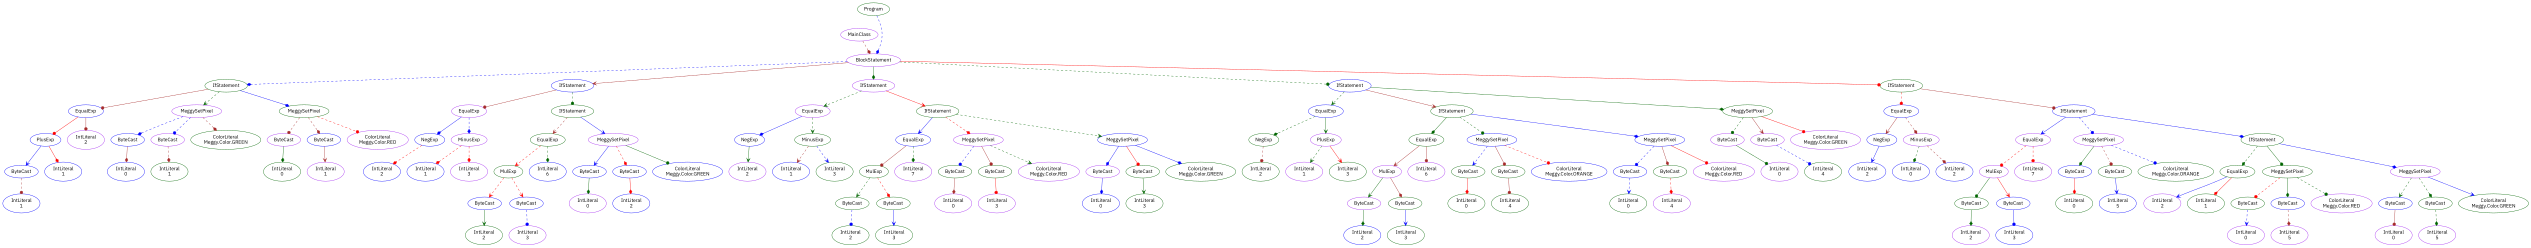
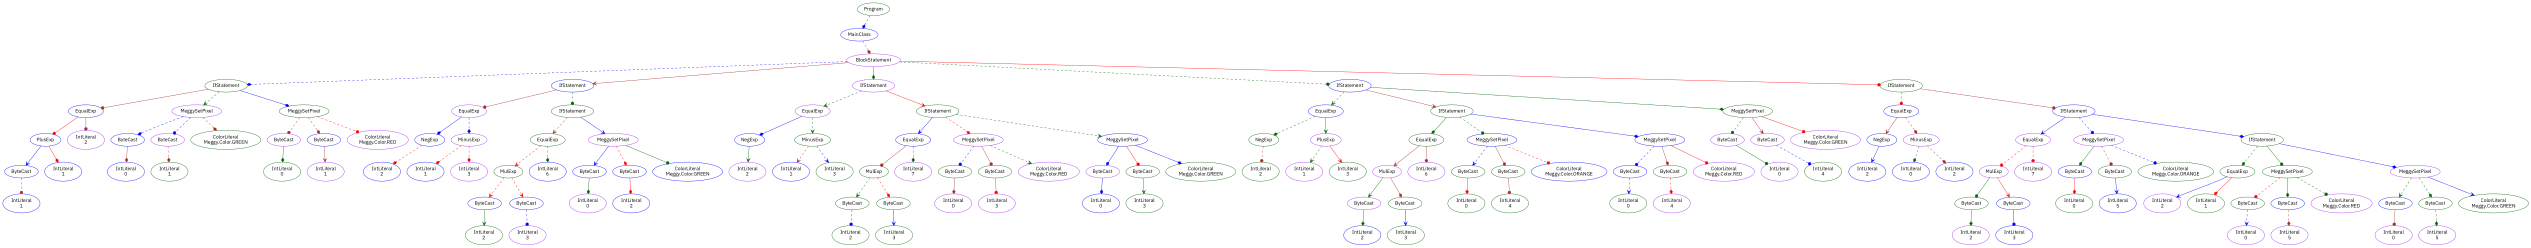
  digraph {
    fontname="IBM Plex Sans"
    node [color=darkgreen fontname="IBM Plex Sans"]
    edge [arrowhead=diamond color=darkgreen fontname="IBM Plex Sans" style=solid]
    n1 [label=Program]
-   n2 [color=purple label=MainClass]
+   n2 [color=blue label=MainClass]
    n3 [color=purple label=BlockStatement]
    n4 [label=IfStatement]
    n5 [color=blue label=IfStatement]
    n6 [color=purple label=IfStatement]
    n7 [color=blue label=IfStatement]
    n8 [label=IfStatement]
    n9 [color=blue label=EqualExp]
    n10 [color=purple label=MeggySetPixel]
    n11 [label=MeggySetPixel]
    n12 [color=purple label=EqualExp]
    n13 [label=IfStatement]
    n14 [color=purple label=EqualExp]
    n15 [label=IfStatement]
    n16 [color=blue label=EqualExp]
    n17 [label=IfStatement]
    n18 [label=MeggySetPixel]
    n19 [color=blue label=EqualExp]
    n20 [color=blue label=IfStatement]
    n21 [color=blue label=PlusExp]
    n22 [color=purple label="IntLiteral\n2"]
    n23 [color=blue label=ByteCast]
    n24 [color=purple label=ByteCast]
    n25 [label="ColorLiteral\nMeggy.Color.GREEN"]
    n26 [color=purple label=ByteCast]
    n27 [color=blue label=ByteCast]
    n28 [color=purple label="ColorLiteral\nMeggy.Color.RED"]
    n29 [color=blue label=ByteCast]
    n30 [color=blue label="IntLiteral\n1"]
    n31 [color=blue label="IntLiteral\n1"]
    n32 [color=blue label="IntLiteral\n0"]
    n33 [label="IntLiteral\n1"]
    n34 [label="IntLiteral\n0"]
    n35 [color=purple label="IntLiteral\n1"]
    n36 [color=blue label=NegExp]
    n37 [color=purple label=MinusExp]
    n38 [label=EqualExp]
    n39 [color=purple label=MeggySetPixel]
    n40 [color=blue label="IntLiteral\n2"]
    n41 [color=blue label="IntLiteral\n1"]
    n42 [color=purple label="IntLiteral\n3"]
    n43 [label=MulExp]
    n44 [color=blue label="IntLiteral\n6"]
    n45 [color=blue label=ByteCast]
    n46 [color=blue label=ByteCast]
    n47 [color=blue label="ColorLiteral\nMeggy.Color.GREEN"]
    n48 [color=blue label=ByteCast]
    n49 [color=blue label=ByteCast]
    n50 [label="IntLiteral\n2"]
    n51 [color=purple label="IntLiteral\n3"]
    n52 [color=purple label="IntLiteral\n0"]
    n53 [color=blue label="IntLiteral\n2"]
    n54 [color=blue label=NegExp]
    n55 [label=MinusExp]
    n56 [color=blue label=EqualExp]
    n57 [color=purple label=MeggySetPixel]
    n58 [color=blue label=MeggySetPixel]
    n59 [color=purple label="IntLiteral\n2"]
    n60 [color=blue label="IntLiteral\n1"]
    n61 [label="IntLiteral\n3"]
    n62 [label=MulExp]
    n63 [color=purple label="IntLiteral\n7"]
    n64 [label=ByteCast]
    n65 [label=ByteCast]
    n66 [color=purple label="ColorLiteral\nMeggy.Color.RED"]
    n67 [color=purple label=ByteCast]
    n68 [label=ByteCast]
    n69 [label="ColorLiteral\nMeggy.Color.GREEN"]
    n70 [label=ByteCast]
    n71 [label=ByteCast]
    n72 [label="IntLiteral\n2"]
    n73 [label="IntLiteral\n3"]
    n74 [color=purple label="IntLiteral\n0"]
    n75 [color=purple label="IntLiteral\n3"]
    n76 [color=blue label="IntLiteral\n0"]
    n77 [label="IntLiteral\n3"]
    n78 [label=NegExp]
    n79 [color=purple label=PlusExp]
    n80 [label=EqualExp]
    n81 [color=blue label=MeggySetPixel]
    n82 [color=blue label=MeggySetPixel]
    n83 [color=purple label=ByteCast]
    n84 [color=purple label=ByteCast]
    n85 [color=purple label="ColorLiteral\nMeggy.Color.GREEN"]
    n86 [label="IntLiteral\n2"]
    n87 [color=purple label="IntLiteral\n1"]
    n88 [label="IntLiteral\n3"]
    n89 [color=purple label=MulExp]
    n90 [color=purple label="IntLiteral\n6"]
    n91 [label=ByteCast]
    n92 [label=ByteCast]
    n93 [color=blue label="ColorLiteral\nMeggy.Color.ORANGE"]
    n94 [color=blue label=ByteCast]
    n95 [label=ByteCast]
    n96 [color=purple label="ColorLiteral\nMeggy.Color.RED"]
    n97 [color=purple label=ByteCast]
    n98 [label=ByteCast]
    n99 [color=blue label="IntLiteral\n2"]
    n100 [label="IntLiteral\n3"]
    n101 [label="IntLiteral\n0"]
    n102 [label="IntLiteral\n4"]
    n103 [label="IntLiteral\n0"]
    n104 [color=purple label="IntLiteral\n4"]
    n105 [color=purple label="IntLiteral\n0"]
    n106 [label="IntLiteral\n4"]
    n107 [color=blue label=NegExp]
    n108 [color=purple label=MinusExp]
    n109 [color=purple label=EqualExp]
    n110 [color=purple label=MeggySetPixel]
    n111 [label=IfStatement]
    n112 [color=blue label="IntLiteral\n2"]
    n113 [color=blue label="IntLiteral\n0"]
    n114 [color=blue label="IntLiteral\n2"]
    n115 [color=purple label=MulExp]
    n116 [color=purple label="IntLiteral\n7"]
    n117 [color=blue label=ByteCast]
    n118 [label=ByteCast]
    n119 [label="ColorLiteral\nMeggy.Color.ORANGE"]
    n120 [label=EqualExp]
    n121 [label=MeggySetPixel]
    n122 [color=purple label=MeggySetPixel]
    n123 [label=ByteCast]
    n124 [color=blue label=ByteCast]
    n125 [color=purple label="IntLiteral\n2"]
    n126 [color=blue label="IntLiteral\n3"]
    n127 [label="IntLiteral\n0"]
    n128 [color=blue label="IntLiteral\n5"]
    n129 [color=purple label="IntLiteral\n2"]
    n130 [label="IntLiteral\n1"]
    n131 [label=ByteCast]
    n132 [color=blue label=ByteCast]
    n133 [color=purple label="ColorLiteral\nMeggy.Color.RED"]
    n134 [color=blue label=ByteCast]
    n135 [label=ByteCast]
    n136 [label="ColorLiteral\nMeggy.Color.GREEN"]
    n137 [color=purple label="IntLiteral\n0"]
    n138 [color=purple label="IntLiteral\n5"]
    n139 [color=purple label="IntLiteral\n0"]
    n140 [color=purple label="IntLiteral\n5"]
-   n1 -> n3 [color=blue style=dashed]
+   n1 -> n2 [color=blue style=dashed]
    n2 -> n3 [color=brown style=dashed]
    n3 -> n4 [color=blue style=dashed]
    n3 -> n5 [arrowhead=vee color=brown]
    n3 -> n6
    n3 -> n7 [arrowhead=dot style=dashed]
    n3 -> n8 [arrowhead=dot color=red]
    n4 -> n9 [arrowhead=dot color=brown]
    n4 -> n10 [arrowhead=vee style=dashed]
    n4 -> n11 [color=blue]
    n5 -> n12 [arrowhead=dot color=brown]
    n5 -> n13 [arrowhead=dot style=dashed]
    n6 -> n14 [arrowhead=vee style=dashed]
    n6 -> n15 [arrowhead=vee color=red]
    n7 -> n16 [arrowhead=vee style=dashed]
    n7 -> n17 [arrowhead=vee color=brown]
    n7 -> n18
    n8 -> n19 [arrowhead=dot color=red style=dashed]
    n8 -> n20 [arrowhead=dot color=brown]
    n9 -> n21 [arrowhead=dot color=red]
    n9 -> n22 [arrowhead=dot color=brown]
    n10 -> n23 [color=blue style=dashed]
    n10 -> n24 [arrowhead=dot color=blue style=dashed]
    n10 -> n25 [color=brown style=dashed]
    n11 -> n26 [arrowhead=dot color=brown style=dashed]
    n11 -> n27 [color=brown style=dashed]
    n11 -> n28 [arrowhead=dot color=red style=dashed]
    n12 -> n36 [color=blue]
    n12 -> n37 [color=blue style=dashed]
    n13 -> n38 [arrowhead=vee color=brown style=dashed]
    n13 -> n39 [arrowhead=vee color=blue]
    n14 -> n54 [color=blue]
    n14 -> n55 [arrowhead=vee style=dashed]
    n15 -> n56 [arrowhead=vee color=blue]
    n15 -> n57 [color=red style=dashed]
    n15 -> n58 [arrowhead=vee style=dashed]
    n16 -> n78 [style=dashed]
    n16 -> n79 [arrowhead=vee]
    n17 -> n80
    n17 -> n81 [arrowhead=dot style=dashed]
    n17 -> n82 [color=blue]
    n18 -> n83 [arrowhead=dot style=dashed]
    n18 -> n84 [arrowhead=vee color=brown]
    n18 -> n85 [arrowhead=dot color=red]
    n19 -> n107 [arrowhead=vee color=brown]
    n19 -> n108 [color=brown style=dashed]
    n20 -> n109 [arrowhead=vee color=blue]
    n20 -> n110 [arrowhead=dot color=blue style=dashed]
    n20 -> n111 [color=blue]
    n21 -> n29 [arrowhead=vee color=blue]
    n21 -> n30 [color=red]
    n23 -> n32 [color=brown]
    n24 -> n33 [color=brown style=dashed]
    n26 -> n34
    n27 -> n35 [arrowhead=vee color=brown]
    n29 -> n31 [arrowhead=dot color=brown style=dashed]
    n36 -> n40 [color=red style=dashed]
    n37 -> n41 [color=red style=dashed]
    n37 -> n42 [color=red style=dashed]
    n38 -> n43 [arrowhead=vee color=red style=dashed]
    n38 -> n44 [style=dashed]
    n39 -> n45 [arrowhead=vee color=blue]
    n39 -> n46 [color=red style=dashed]
    n39 -> n47 [arrowhead=dot]
    n43 -> n48 [arrowhead=vee color=red style=dashed]
    n43 -> n49 [arrowhead=vee color=red style=dashed]
    n45 -> n52
    n46 -> n53 [color=red]
    n48 -> n50 [arrowhead=vee]
    n49 -> n51 [arrowhead=dot color=blue style=dashed]
    n54 -> n59 [arrowhead=vee]
    n55 -> n60 [arrowhead=vee color=brown style=dashed]
    n55 -> n61 [arrowhead=vee color=blue style=dashed]
    n56 -> n62 [arrowhead=dot color=brown]
    n56 -> n63 [style=dashed]
    n57 -> n64 [arrowhead=dot color=blue style=dashed]
    n57 -> n65 [arrowhead=dot color=brown]
    n57 -> n66 [arrowhead=vee style=dashed]
    n58 -> n67 [color=blue]
    n58 -> n68 [arrowhead=dot color=red]
    n58 -> n69 [color=blue]
    n62 -> n70 [arrowhead=vee style=dashed]
    n62 -> n71 [color=red style=dashed]
    n64 -> n74 [color=brown]
    n65 -> n75 [arrowhead=dot color=red]
    n67 -> n76 [color=blue]
    n68 -> n77 [arrowhead=vee]
    n70 -> n72 [arrowhead=dot color=blue style=dashed]
    n71 -> n73 [arrowhead=vee color=blue]
    n78 -> n86 [arrowhead=dot color=brown style=dashed]
    n79 -> n87 [arrowhead=vee style=dashed]
    n79 -> n88 [arrowhead=vee color=red]
    n80 -> n89 [arrowhead=vee color=brown]
    n80 -> n90 [arrowhead=dot color=brown]
    n81 -> n91 [arrowhead=vee color=blue style=dashed]
    n81 -> n92 [arrowhead=dot color=brown]
    n81 -> n93 [arrowhead=dot color=red style=dashed]
    n82 -> n94 [arrowhead=dot color=blue style=dashed]
    n82 -> n95 [color=brown]
    n82 -> n96 [arrowhead=dot color=red]
    n83 -> n105 [arrowhead=dot]
    n84 -> n106 [arrowhead=dot color=blue style=dashed]
    n89 -> n97 [arrowhead=vee]
    n89 -> n98 [color=brown]
    n91 -> n101 [color=red]
    n92 -> n102 [arrowhead=dot color=brown]
    n94 -> n103 [arrowhead=vee color=blue style=dashed]
    n95 -> n104 [color=red style=dashed]
    n97 -> n99
    n98 -> n100 [arrowhead=vee color=blue]
    n107 -> n112 [arrowhead=vee color=blue]
    n108 -> n113 [style=dashed]
    n108 -> n114 [color=brown style=dashed]
    n109 -> n115 [arrowhead=dot color=red style=dashed]
    n109 -> n116 [arrowhead=dot color=red style=dashed]
    n110 -> n117
    n110 -> n118 [arrowhead=dot color=brown style=dashed]
    n110 -> n119 [arrowhead=dot color=blue style=dashed]
    n111 -> n120 [style=dashed]
    n111 -> n121 [arrowhead=dot]
    n111 -> n122 [color=blue]
    n115 -> n123 [arrowhead=dot]
    n115 -> n124 [arrowhead=vee color=red]
    n117 -> n127 [color=red]
    n118 -> n128 [arrowhead=vee color=blue]
    n120 -> n129 [arrowhead=vee color=blue]
    n120 -> n130 [color=red]
    n121 -> n131 [arrowhead=dot color=red style=dashed]
    n121 -> n132
    n121 -> n133 [arrowhead=dot style=dashed]
    n122 -> n134 [arrowhead=vee style=dashed]
    n122 -> n135 [style=dashed]
    n122 -> n136 [arrowhead=vee color=blue]
    n123 -> n125
    n124 -> n126 [arrowhead=dot color=blue]
    n131 -> n137 [arrowhead=vee color=blue style=dashed]
    n132 -> n138 [color=brown style=dashed]
    n134 -> n139 [arrowhead=dot color=brown]
    n135 -> n140 [style=dashed]
  }
